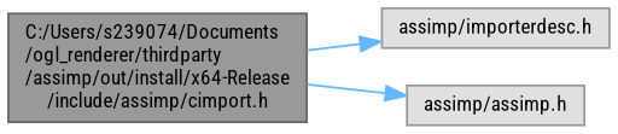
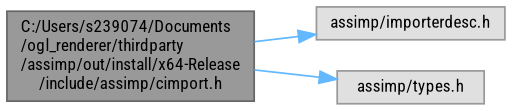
  digraph {
    rankdir=LR
    fontname="Roboto Condensed"
    node [color=grey60 fillcolor="#E0E0E0" fontname="Roboto Condensed" fontsize=10 shape=box style=filled]
    edge [color=steelblue1 fontname="Roboto Condensed" fontsize=10 labelfontname=Helvetica labelfontsize=10 style=solid]
    n1 [color=gray40 fillcolor=grey60 fontcolor=black height=0.2 label="C:/Users/s239074/Documents\l/ogl_renderer/thirdparty\l/assimp/out/install/x64-Release\l/include/assimp/cimport.h" width=0.4]
    n2 [height=0.2 label="assimp/importerdesc.h" width=0.4]
-   n3 [height=0.2 label="assimp/assimp.h" width=0.4]
+   n3 [height=0.2 label="assimp/types.h" width=0.4]
    n1 -> n2
    n1 -> n3
  }
